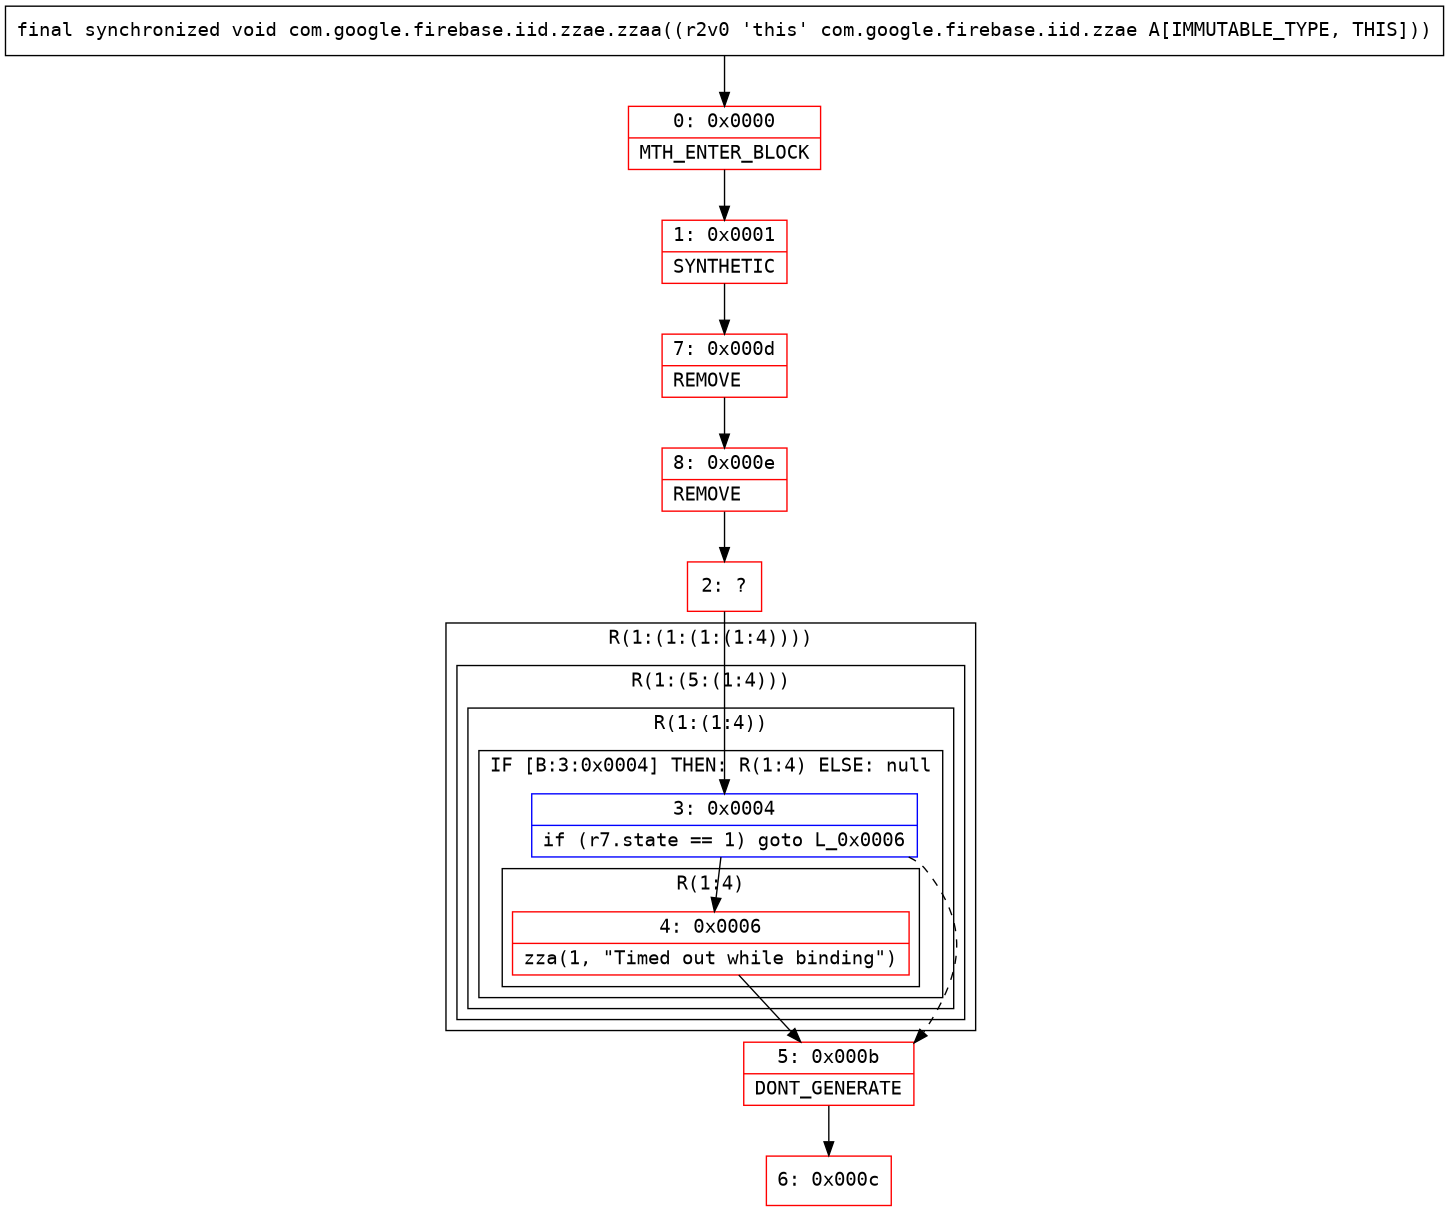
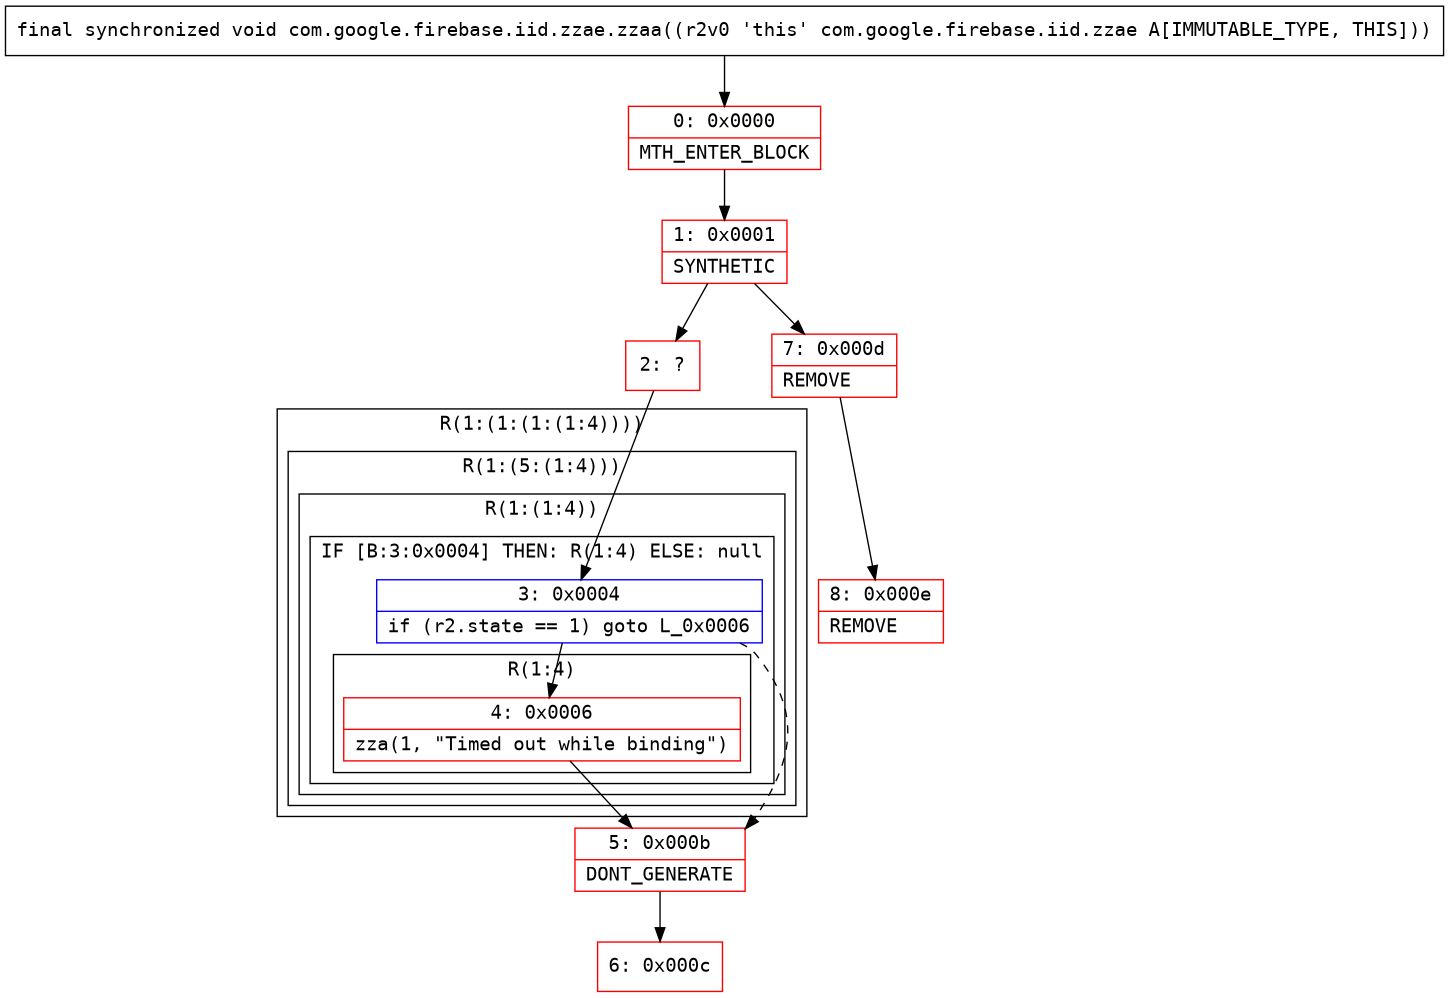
  digraph {
    fontname="DejaVu Sans Mono"
    node [color=red fontname="DejaVu Sans Mono" shape=record]
    edge [fontname="DejaVu Sans Mono"]
    n1 [label="{4\:\ 0x0006|zza(1, \"Timed out while binding\")\l}"]
-   n2 [color=blue label="{3\:\ 0x0004|if (r7.state == 1) goto L_0x0006\l}"]
+   n2 [color=blue label="{3\:\ 0x0004|if (r2.state == 1) goto L_0x0006\l}"]
    n3 [label="{5\:\ 0x000b|DONT_GENERATE\l}"]
    n4 [label="{6\:\ 0x000c}"]
    n5 [label="{0\:\ 0x0000|MTH_ENTER_BLOCK\l}"]
    n6 [label="{1\:\ 0x0001|SYNTHETIC\l}"]
    n7 [label="{2\:\ ?}"]
    n8 [label="{7\:\ 0x000d|REMOVE\l}"]
    n9 [label="{8\:\ 0x000e|REMOVE\l}"]
    n10 [label="{final synchronized void com.google.firebase.iid.zzae.zzaa((r2v0 'this' com.google.firebase.iid.zzae A[IMMUTABLE_TYPE, THIS])) }" color=""]
    subgraph cluster_1 {
      label="R(1:(1:(1:(1:4))))"
      subgraph cluster_2 {
        label="R(1:(5:(1:4)))"
        subgraph cluster_3 {
          label="R(1:(1:4))"
          subgraph cluster_4 {
            label="IF [B:3:0x0004] THEN: R(1:4) ELSE: null"
            n2
            subgraph cluster_5 {
              label="R(1:4)"
              n1
            }
          }
        }
      }
    }
    n1 -> n3
    n2 -> n1
    n2 -> n3 [style=dashed]
    n3 -> n4
    n5 -> n6
-   n9 -> n7
+   n6 -> n7
    n6 -> n8
    n7 -> n2
    n8 -> n9
    n10 -> n5
  }
